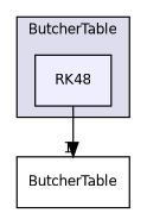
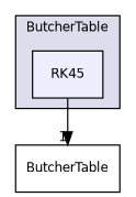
  digraph {
    compound=true
    node [fontname=Helvetica fontsize=10 shape=box]
-   n1 [fillcolor="#eeeeff" label=RK48 pencolor=black style=filled]
+   n1 [fillcolor="#eeeeff" label=RK45 pencolor=black style=filled]
    n2 [label=ButcherTable]
    subgraph cluster_1 {
      bgcolor="#ddddee"
      fontname=Helvetica
      fontsize=10
      label=ButcherTable
      pencolor=black
      n1
    }
    n1 -> n2 [headlabel=1 labeldistance=1.5 labelfontname=Helvetica labelfontsize=10]
  }
